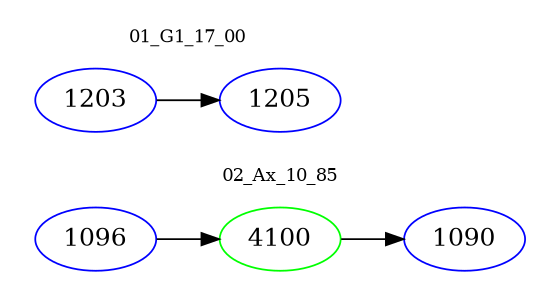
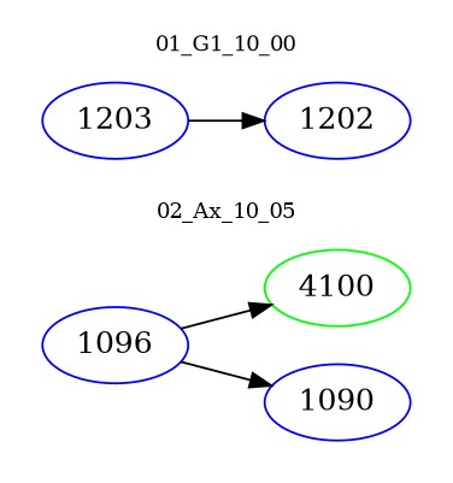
  digraph {
    rankdir=LR
    node [color=blue]
    edge [color=black]
    n1 [label=1096]
    n2 [label=1090]
    n3 [color=green label=4100]
    n4 [label=1203]
-   n5 [label=1205]
+   n5 [label=1202]
    subgraph cluster_1 {
      color=white
      fontsize=10
-     label="02_Ax_10_85"
+     label="02_Ax_10_05"
      n1
      n2
      n3
    }
    subgraph cluster_2 {
      color=white
      fontsize=10
-     label="01_G1_17_00"
+     label="01_G1_10_00"
      n4
      n5
    }
-   n3 -> n2
+   n1 -> n2
    n1 -> n3
    n4 -> n5
  }
